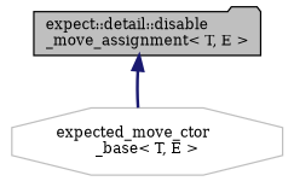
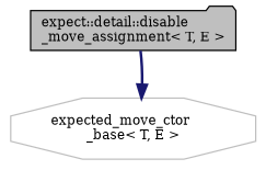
  digraph {
    fontname="DejaVu Serif"
    node [fontname="DejaVu Serif" fontsize=10 style=filled]
    n1 [color=black fillcolor=grey75 fontcolor=black height=0.2 label="expect::detail::disable\l_move_assignment\< T, E \>" shape=folder width=0.4]
    n2 [color=grey75 fillcolor=white height=0.2 label="expected_move_ctor\l_base\< T, E \>" shape=octagon width=0.4]
-   n1 -> n2 [color=midnightblue dir=back fontname="DejaVu Serif" fontsize=10 labelfontname=Helvetica labelfontsize=10 style=bold]
+   n2 -> n1 [color=midnightblue dir=back fontname="DejaVu Serif" fontsize=10 labelfontname=Helvetica labelfontsize=10 style=bold]
  }
